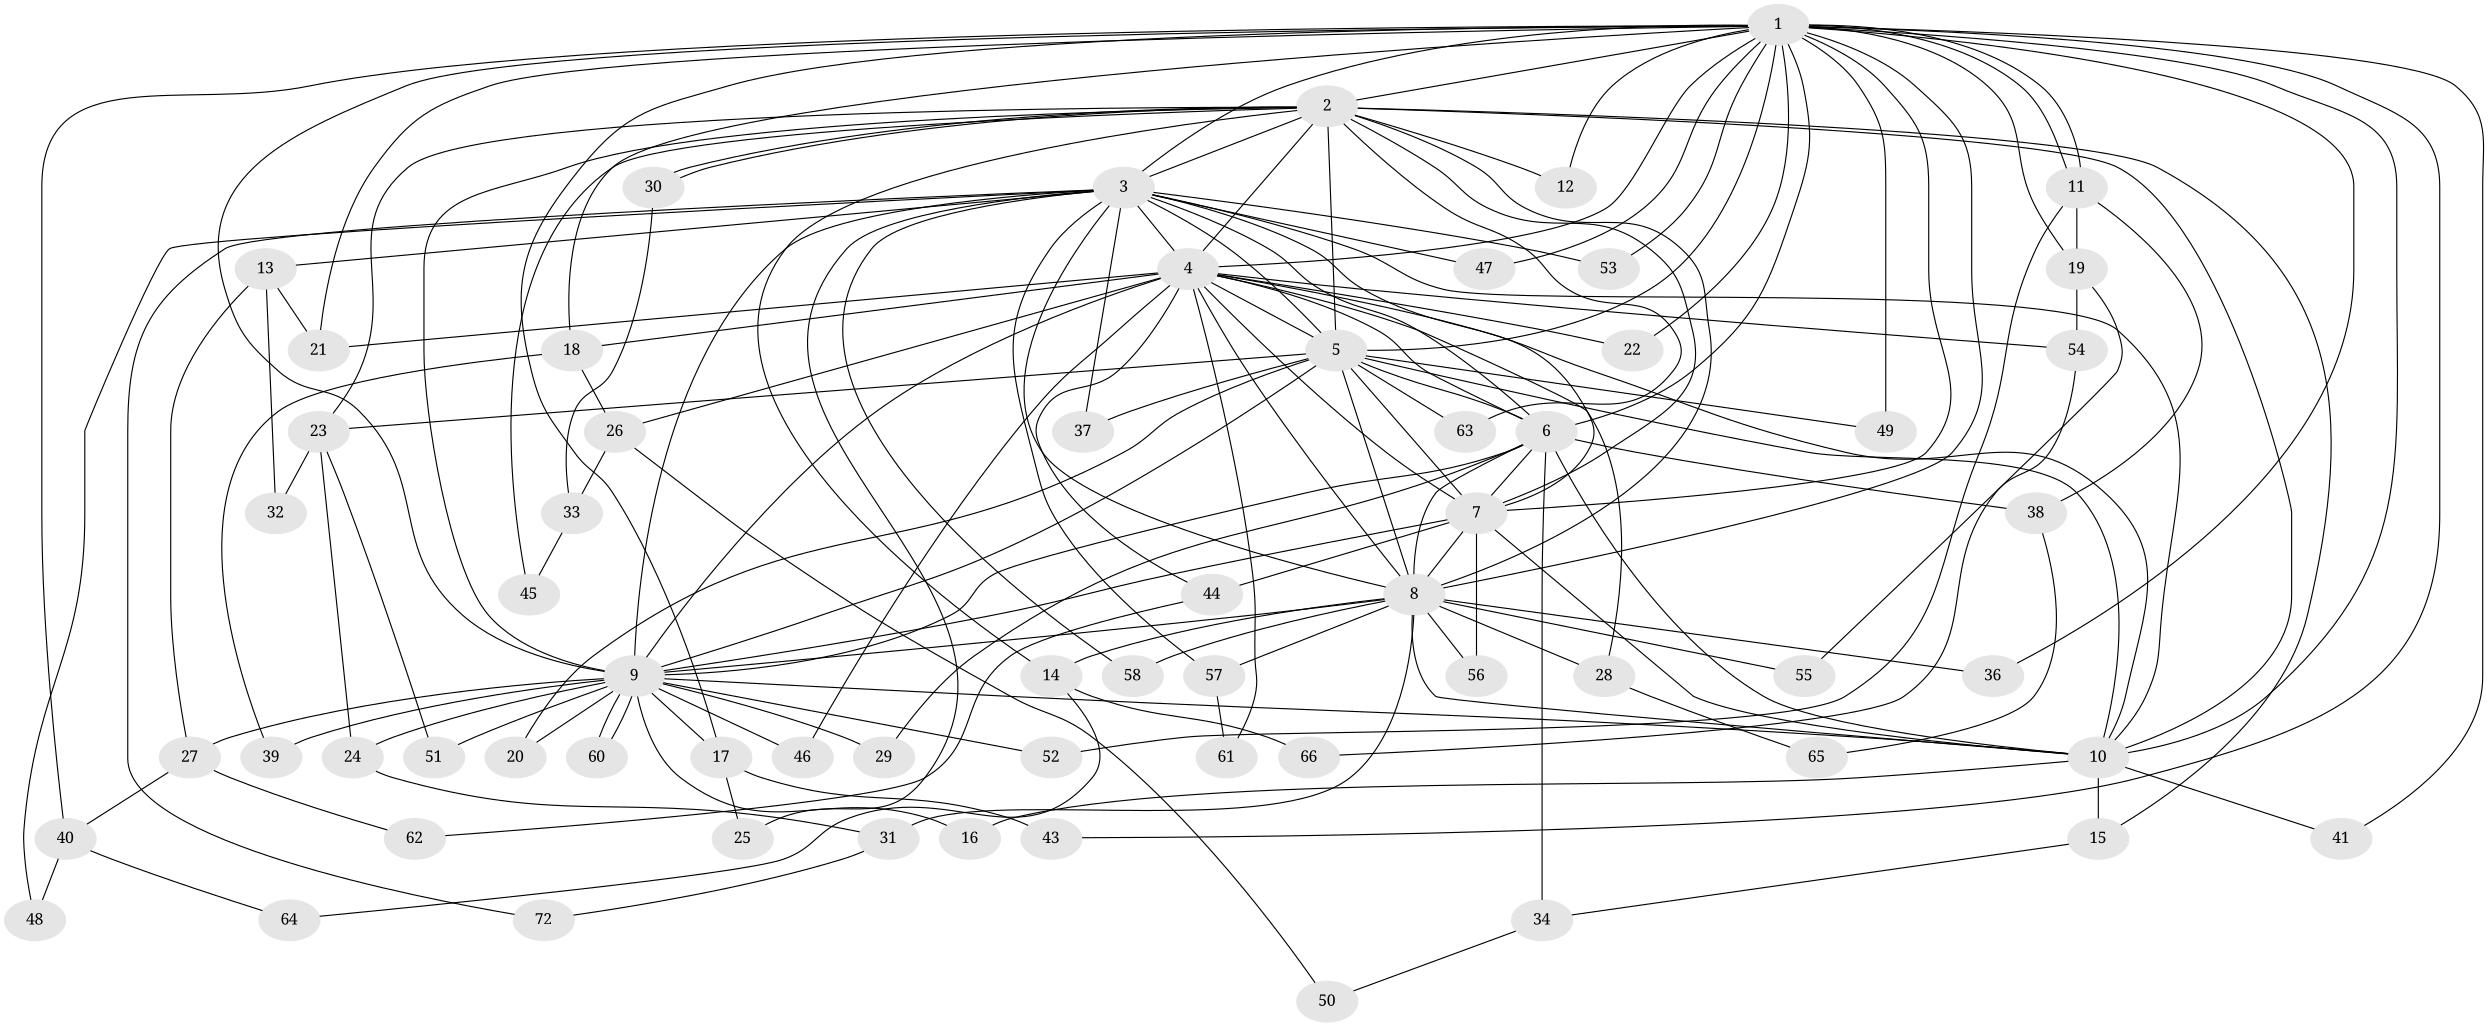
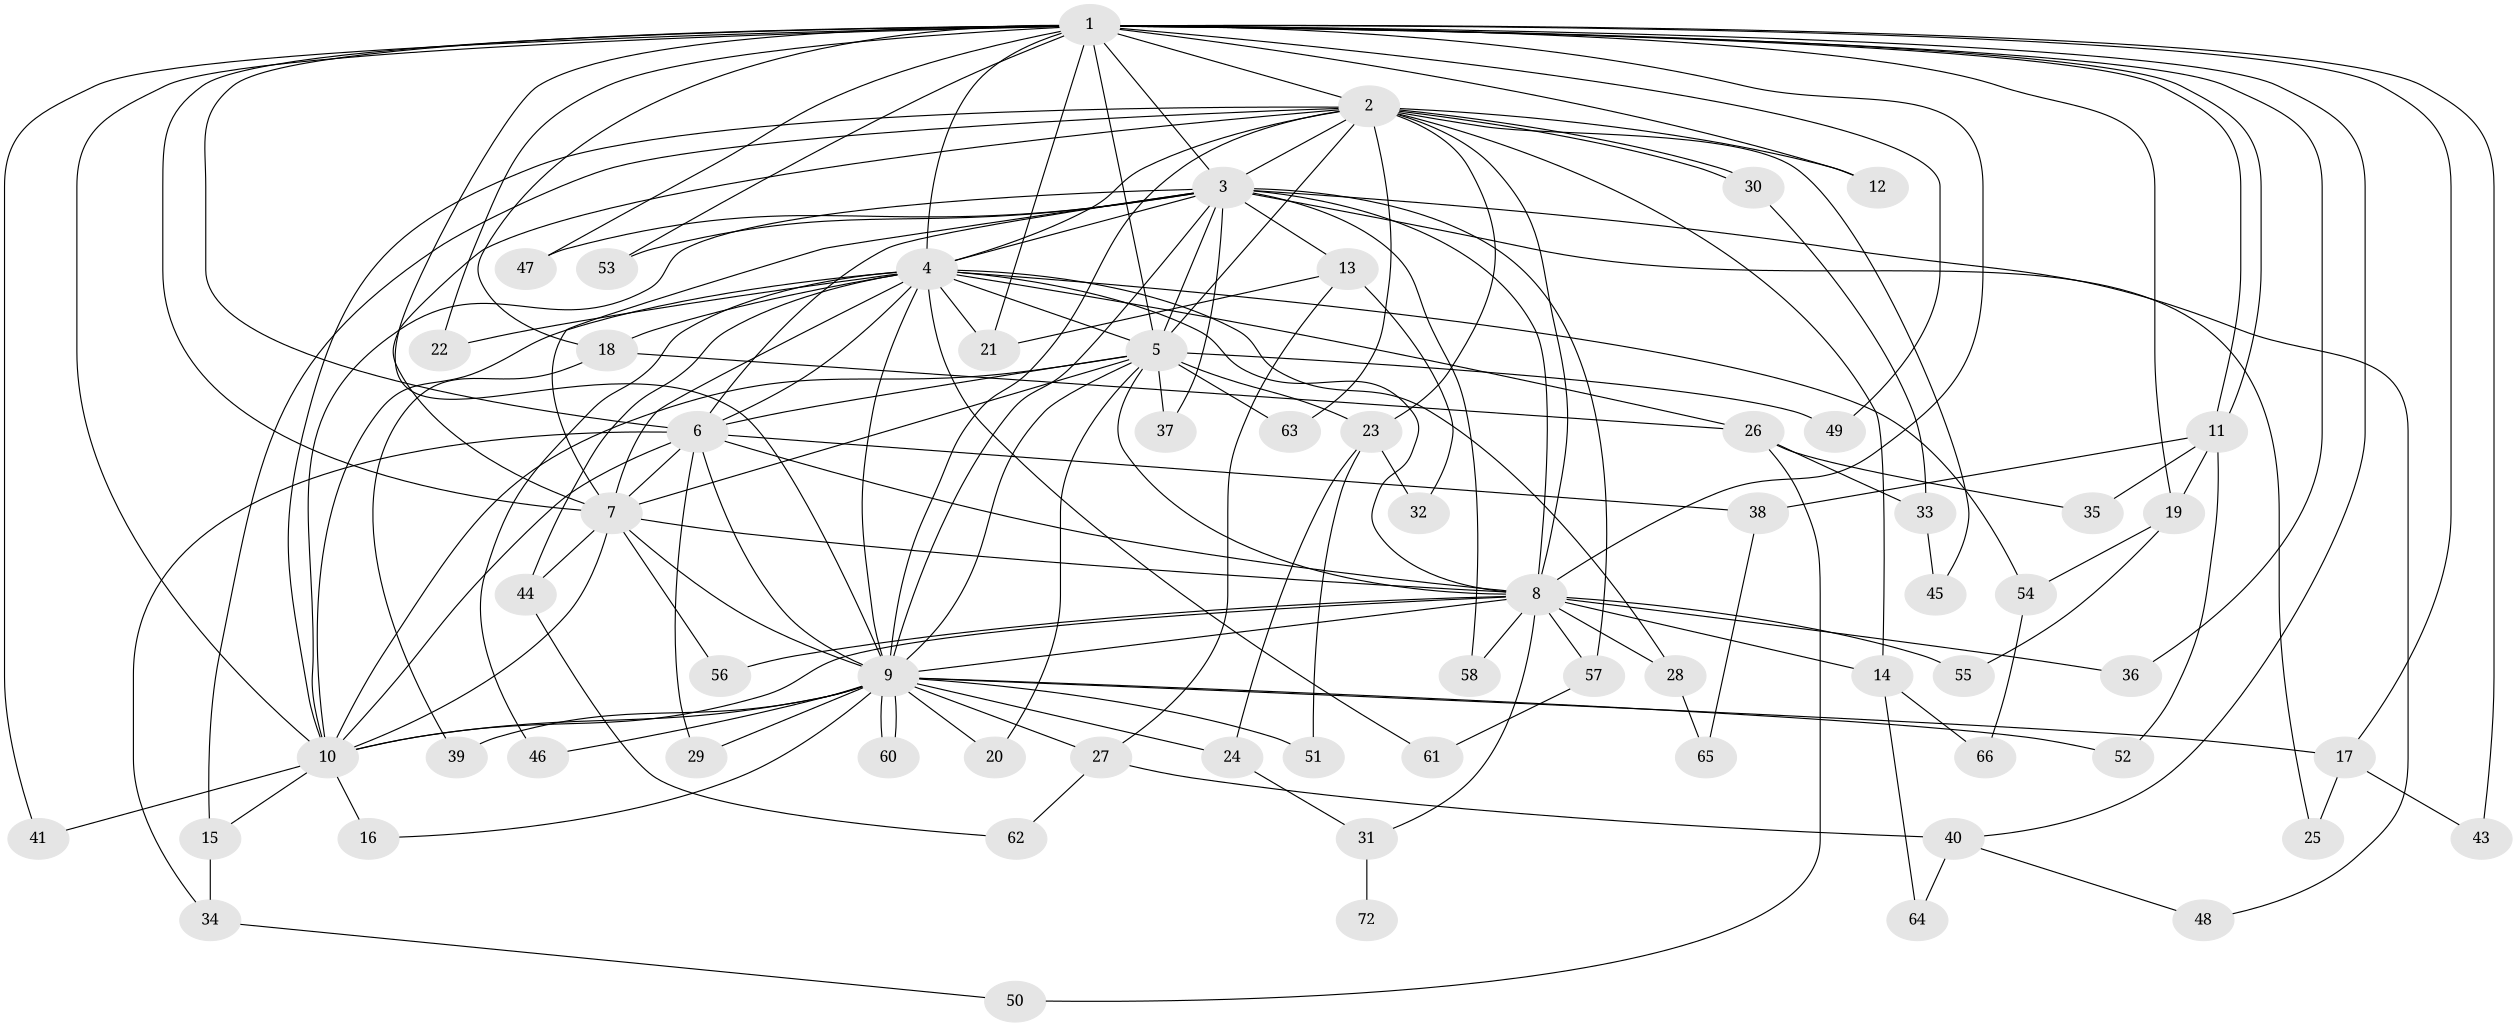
  graph {
    fontname="Noto Serif"
    node [color=gray90 fontname="Noto Serif" style=filled]
    edge [fontname="Noto Serif"]
    1
    2
    3
    4
    5
    6
    7
    8
    9
    10
    11
    12
    17
    18
    19
    21
    22
    36
    40
    41
    43
    47
    49
    53
    14
    15
    23
    30
    45
    63
    13
    25
    37
    n34 [label=72]
    48
    57
    58
    26
    28
    44
    46
    54
    61
    20
    29
    34
    38
    56
    31
    55
    16
    24
    27
    39
    51
    52
    60
+   35
    64
    66
    32
    33
    50
    65
    62
    1 -- 2
    1 -- 3
    1 -- 4
    1 -- 5
    1 -- 6
    1 -- 7
    1 -- 8
    1 -- 9
    1 -- 10
    1 -- 11
    1 -- 11
    1 -- 12
    1 -- 17
    1 -- 18
    1 -- 19
    1 -- 21
    1 -- 22
    1 -- 36
    1 -- 40
    1 -- 41
    1 -- 43
    1 -- 47
    1 -- 49
    1 -- 53
    2 -- 3
    2 -- 4
    2 -- 5
    2 -- 7
    2 -- 8
    2 -- 9
    2 -- 10
    2 -- 12
    2 -- 14
    2 -- 15
    2 -- 23
    2 -- 30
    2 -- 30
    2 -- 45
    2 -- 63
    3 -- 4
    3 -- 5
    3 -- 6
    3 -- 7
    3 -- 8
    3 -- 9
    3 -- 10
    3 -- 47
    3 -- 53
    3 -- 13
    3 -- 25
    3 -- 37
-   3 -- n34
    3 -- 48
    3 -- 57
    3 -- 58
    4 -- 5
    4 -- 6
    4 -- 7
    4 -- 8
    4 -- 9
    4 -- 10
    4 -- 18
    4 -- 21
    4 -- 22
    4 -- 26
    4 -- 28
    4 -- 44
    4 -- 46
    4 -- 54
    4 -- 61
    5 -- 6
    5 -- 7
    5 -- 8
    5 -- 9
    5 -- 10
    5 -- 49
    5 -- 23
    5 -- 63
    5 -- 37
    5 -- 20
    6 -- 7
    6 -- 8
    6 -- 9
    6 -- 10
    6 -- 29
    6 -- 34
    6 -- 38
    7 -- 8
    7 -- 9
    7 -- 10
    7 -- 44
    7 -- 56
    8 -- 9
    8 -- 10
    8 -- 36
    8 -- 14
    8 -- 57
    8 -- 58
    8 -- 28
    8 -- 56
    8 -- 31
    8 -- 55
    9 -- 10
    9 -- 17
    9 -- 46
    9 -- 20
    9 -- 29
    9 -- 16
    9 -- 24
    9 -- 27
    9 -- 39
    9 -- 51
    9 -- 52
    9 -- 60
    9 -- 60
    10 -- 41
    10 -- 15
    10 -- 16
    11 -- 19
    11 -- 38
    11 -- 52
+   11 -- 35
    17 -- 43
    17 -- 25
    18 -- 26
    18 -- 39
    19 -- 54
    19 -- 55
    40 -- 48
    40 -- 64
    14 -- 64
    14 -- 66
    15 -- 34
    23 -- 24
    23 -- 51
    23 -- 32
    30 -- 33
    13 -- 21
    13 -- 27
    13 -- 32
    57 -- 61
+   26 -- 35
    26 -- 33
    26 -- 50
    28 -- 65
    44 -- 62
    54 -- 66
    34 -- 50
    38 -- 65
    31 -- n34
    24 -- 31
    27 -- 40
    27 -- 62
    33 -- 45
  }
